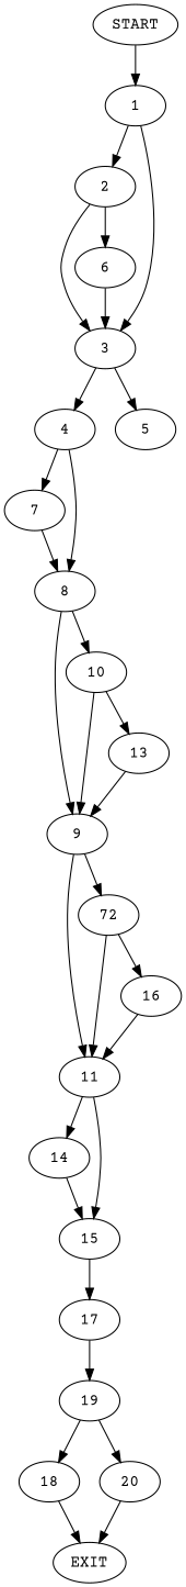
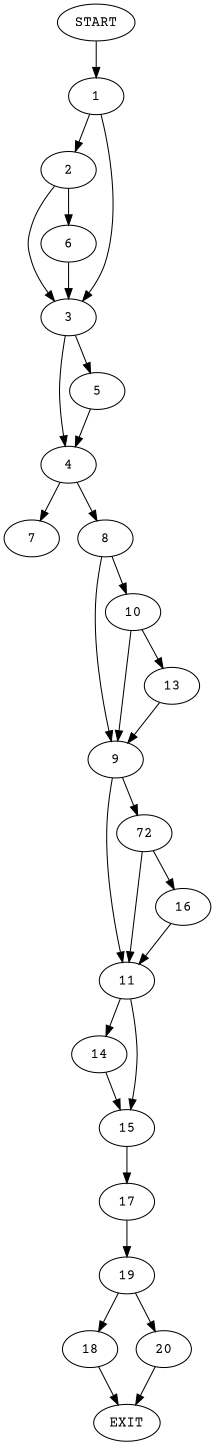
  digraph {
    fontname="Courier Prime"
    node [fontname="Courier Prime"]
    edge [fontname="Courier Prime"]
    n1 [label=START]
    1
    2
    3
    n5 [label=EXIT]
    6
    4
    5
    7
    8
    9
    10
    11
    n14 [label=72]
    13
    14
    15
    16
    17
    19
    18
    20
    n1 -> 1
    1 -> 2
    1 -> 3
    2 -> 3
    2 -> 6
    3 -> 4
    3 -> 5
    6 -> 3
    4 -> 7
    4 -> 8
-   7 -> 8
+   5 -> 4
    8 -> 9
    8 -> 10
    9 -> 11
    9 -> n14
    10 -> 9
    10 -> 13
    11 -> 14
    11 -> 15
    n14 -> 11
    n14 -> 16
    13 -> 9
    14 -> 15
    15 -> 17
    16 -> 11
    17 -> 19
    19 -> 18
    19 -> 20
    18 -> n5
    20 -> n5
  }
